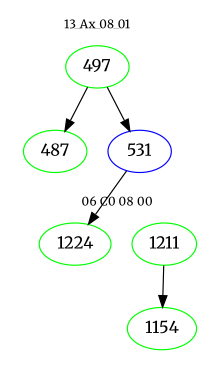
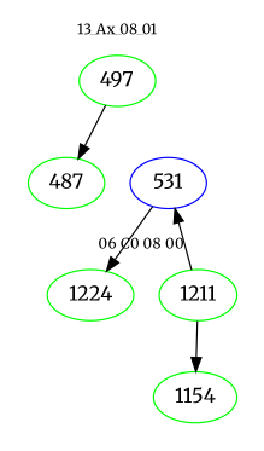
  digraph {
    fontname=Merriweather
    node [color=green fontname=Merriweather]
    edge [color=black fontname=Merriweather]
    n1 [label=497]
    n2 [label=487]
    n3 [color=blue label=531]
    n4 [label=1211]
    n5 [label=1154]
    n6 [label=1224]
    subgraph cluster_1 {
      color=white
      fontsize=10
      label="13_Ax_08_01"
      n1
      n2
      n3
    }
    subgraph cluster_2 {
      color=white
      fontsize=10
      label="06_C0_08_00"
      n4
      n5
      n6
    }
    n1 -> n2
-   n1 -> n3
+   n4 -> n3
    n3 -> n6
    n4 -> n5
  }
